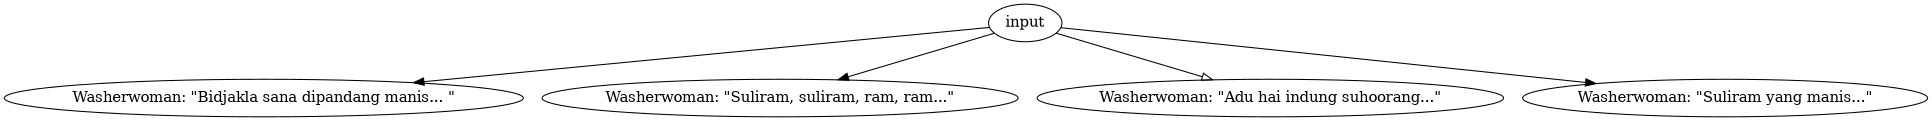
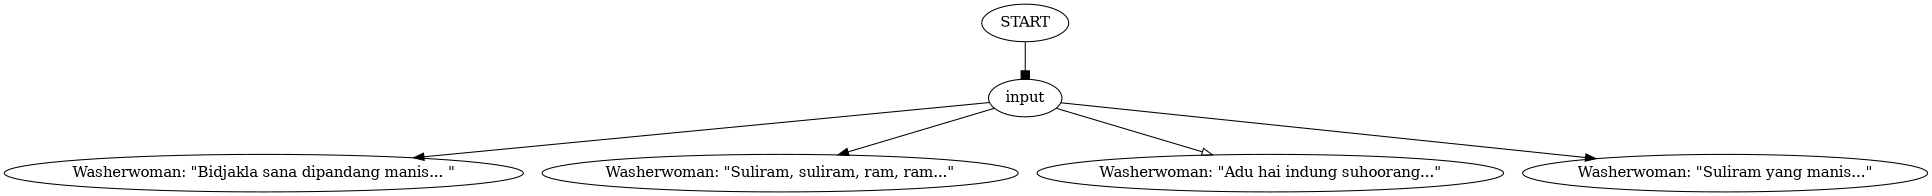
  digraph {
    edge [arrowhead=normal]
+   n1 [label=START]
    n2 [label=input]
    n3 [label="Washerwoman: \"Bidjakla sana dipandang manis... \""]
    n4 [label="Washerwoman: \"Suliram, suliram, ram, ram...\""]
    n5 [label="Washerwoman: \"Adu hai indung suhoorang...\""]
    n6 [label="Washerwoman: \"Suliram yang manis...\""]
+   n1 -> n2 [arrowhead=box]
    n2 -> n3
    n2 -> n4
    n2 -> n5 [arrowhead=onormal]
    n2 -> n6
  }
